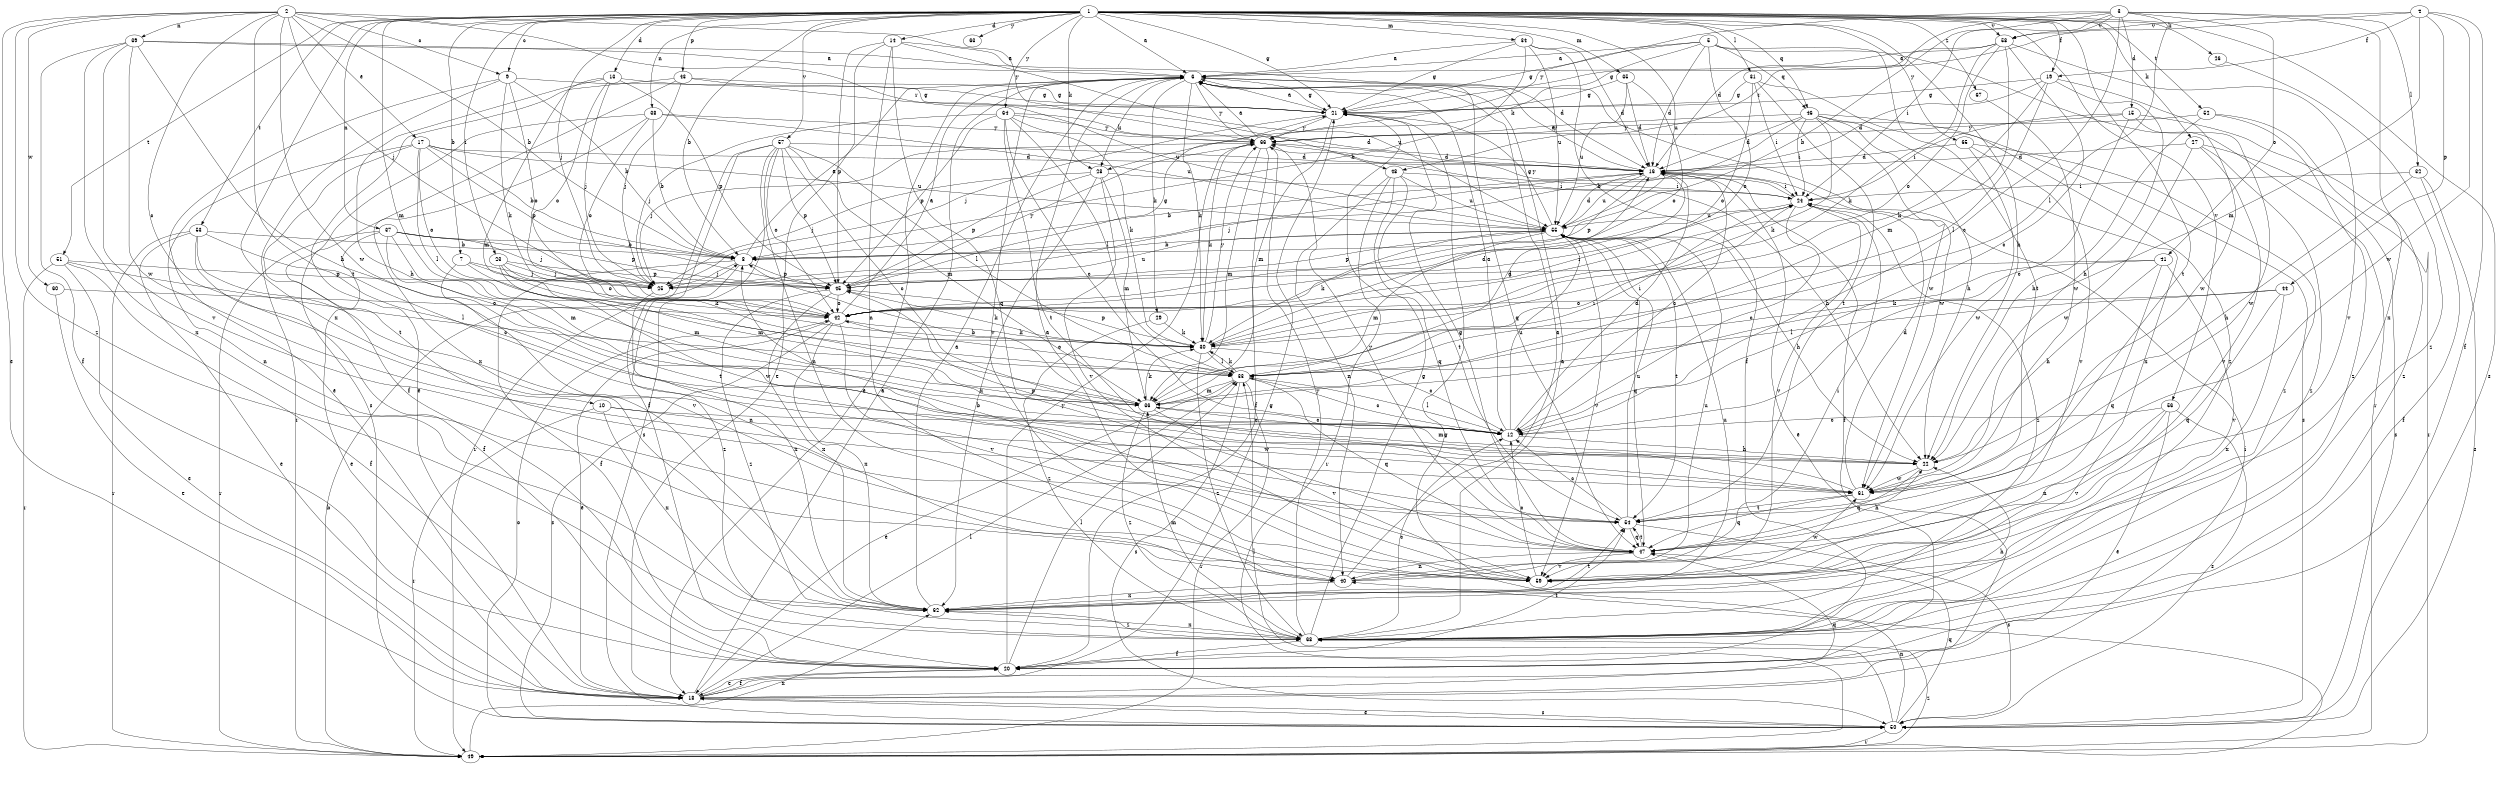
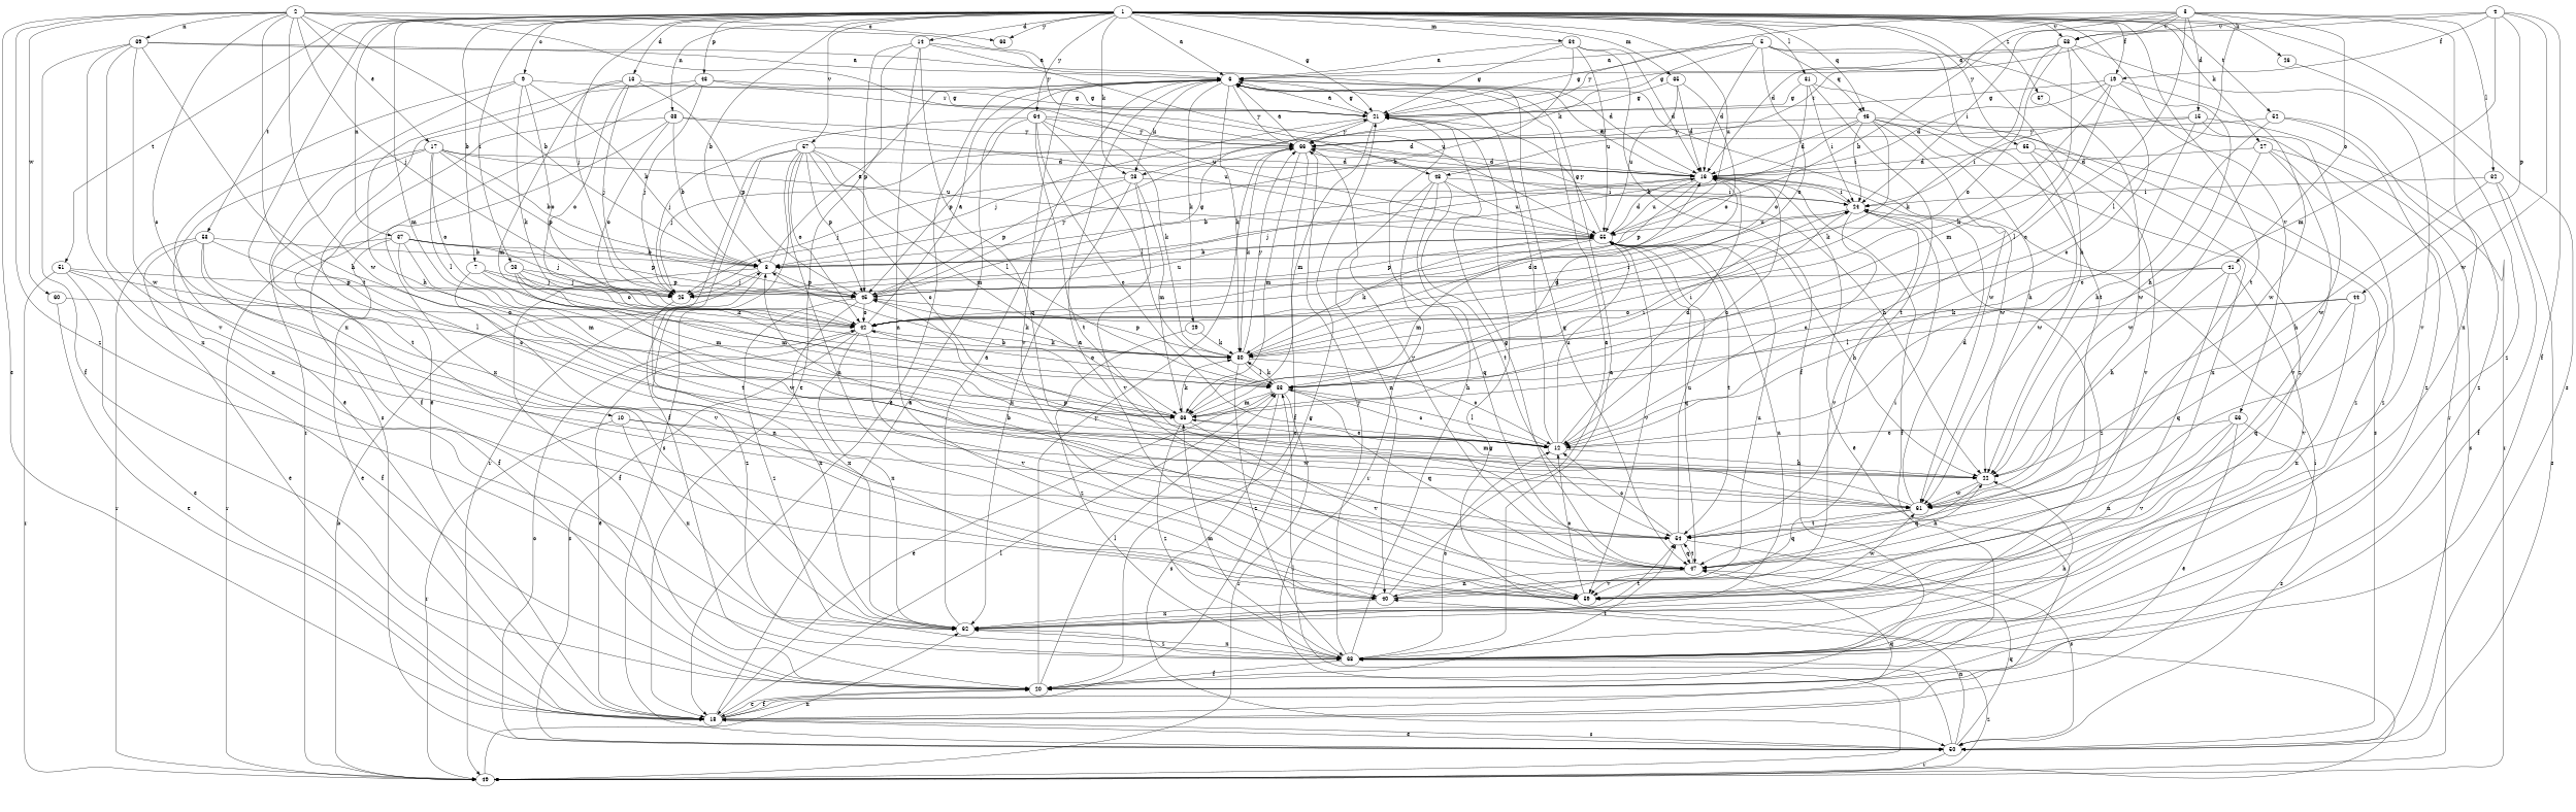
  strict digraph {
    1
    6
    8
    14
    21
    34
    58
    62
    7
    9
    36
    37
    38
    46
    53
    55
    54
    56
    57
    64
    13
    19
    27
    35
    65
    43
    50
    51
    31
    22
    52
    23
    28
    25
    26
    67
    63
    18
    59
    66
    47
    30
    61
    29
    68
    20
    45
    40
    16
    42
    12
    49
    24
    33
    5
    39
    2
    17
    10
    60
    48
    3
    15
    32
    41
    4
    44
    1 -> 6 [label=a]
    1 -> 8 [label=b]
    1 -> 14 [label=d]
    1 -> 21 [label=g]
    1 -> 34 [label=m]
    1 -> 58 [label=v]
    1 -> 62 [label=x]
    1 -> 7 [label=b]
    1 -> 9 [label=c]
    1 -> 36 [label=m]
    1 -> 37 [label=n]
    1 -> 38 [label=n]
    1 -> 46 [label=q]
    1 -> 53 [label=t]
    1 -> 55 [label=u]
    1 -> 54 [label=t]
    1 -> 56 [label=v]
    1 -> 57 [label=v]
    1 -> 64 [label=y]
    1 -> 13 [label=d]
    1 -> 19 [label=f]
    1 -> 27 [label=k]
    1 -> 35 [label=m]
    1 -> 65 [label=y]
    1 -> 43 [label=p]
    1 -> 50 [label=s]
    1 -> 51 [label=t]
    1 -> 31 [label=l]
    1 -> 22 [label=h]
    1 -> 52 [label=t]
    1 -> 23 [label=i]
    1 -> 28 [label=k]
    1 -> 25 [label=j]
    1 -> 26 [label=k]
    1 -> 67 [label=z]
    1 -> 63 [label=y]
    6 -> 21 [label=g]
    6 -> 28 [label=k]
    6 -> 18 [label=e]
    6 -> 59 [label=v]
    6 -> 66 [label=y]
    6 -> 47 [label=q]
    6 -> 30 [label=k]
    6 -> 61 [label=w]
    6 -> 29 [label=k]
    8 -> 6 [label=a]
    8 -> 25 [label=j]
    8 -> 68 [label=z]
    8 -> 20 [label=f]
    8 -> 45 [label=p]
    14 -> 6 [label=a]
    14 -> 55 [label=u]
    14 -> 18 [label=e]
    14 -> 47 [label=q]
    14 -> 45 [label=p]
    14 -> 40 [label=n]
    21 -> 6 [label=a]
    21 -> 36 [label=m]
    21 -> 25 [label=j]
    21 -> 66 [label=y]
    34 -> 6 [label=a]
    34 -> 8 [label=b]
    34 -> 21 [label=g]
    34 -> 55 [label=u]
    34 -> 20 [label=f]
    34 -> 16 [label=d]
    58 -> 6 [label=a]
    58 -> 21 [label=g]
    58 -> 36 [label=m]
    58 -> 59 [label=v]
    58 -> 30 [label=k]
    58 -> 42 [label=o]
    58 -> 12 [label=c]
    62 -> 6 [label=a]
    62 -> 55 [label=u]
    62 -> 54 [label=t]
    62 -> 68 [label=z]
    7 -> 36 [label=m]
    7 -> 25 [label=j]
    7 -> 40 [label=n]
    7 -> 42 [label=o]
    9 -> 8 [label=b]
    9 -> 21 [label=g]
    9 -> 18 [label=e]
    9 -> 30 [label=k]
    9 -> 42 [label=o]
    9 -> 49 [label=r]
    36 -> 8 [label=b]
    36 -> 59 [label=v]
    36 -> 30 [label=k]
    36 -> 68 [label=z]
    36 -> 12 [label=c]
    36 -> 24 [label=i]
    37 -> 8 [label=b]
    37 -> 36 [label=m]
    37 -> 54 [label=t]
    37 -> 25 [label=j]
    37 -> 18 [label=e]
    37 -> 45 [label=p]
    37 -> 49 [label=r]
    38 -> 8 [label=b]
    38 -> 62 [label=x]
    38 -> 55 [label=u]
    38 -> 66 [label=y]
    38 -> 20 [label=f]
    38 -> 42 [label=o]
    46 -> 8 [label=b]
    46 -> 62 [label=x]
    46 -> 50 [label=s]
    46 -> 22 [label=h]
    46 -> 66 [label=y]
    46 -> 30 [label=k]
    46 -> 61 [label=w]
    46 -> 16 [label=d]
    46 -> 24 [label=i]
    53 -> 8 [label=b]
    53 -> 18 [label=e]
    53 -> 59 [label=v]
    53 -> 20 [label=f]
    53 -> 12 [label=c]
    53 -> 49 [label=r]
    55 -> 8 [label=b]
    55 -> 21 [label=g]
    55 -> 36 [label=m]
    55 -> 54 [label=t]
    55 -> 22 [label=h]
    55 -> 59 [label=v]
    55 -> 47 [label=q]
    55 -> 30 [label=k]
    55 -> 45 [label=p]
    55 -> 16 [label=d]
    54 -> 55 [label=u]
    54 -> 50 [label=s]
    54 -> 47 [label=q]
    54 -> 12 [label=c]
    56 -> 50 [label=s]
    56 -> 18 [label=e]
    56 -> 59 [label=v]
    56 -> 40 [label=n]
    56 -> 12 [label=c]
    57 -> 36 [label=m]
    57 -> 50 [label=s]
    57 -> 20 [label=f]
    57 -> 45 [label=p]
    57 -> 40 [label=n]
    57 -> 16 [label=d]
    57 -> 42 [label=o]
    57 -> 12 [label=c]
    57 -> 49 [label=r]
    57 -> 33 [label=l]
    64 -> 54 [label=t]
    64 -> 25 [label=j]
    64 -> 66 [label=y]
    64 -> 30 [label=k]
    64 -> 45 [label=p]
    64 -> 16 [label=d]
    64 -> 12 [label=c]
    64 -> 33 [label=l]
    13 -> 21 [label=g]
    13 -> 36 [label=m]
    13 -> 22 [label=h]
    13 -> 25 [label=j]
    13 -> 45 [label=p]
    13 -> 42 [label=o]
    19 -> 21 [label=g]
    19 -> 22 [label=h]
    19 -> 30 [label=k]
    19 -> 61 [label=w]
    19 -> 16 [label=d]
    19 -> 33 [label=l]
    27 -> 50 [label=s]
    27 -> 59 [label=v]
    27 -> 61 [label=w]
    27 -> 68 [label=z]
    27 -> 16 [label=d]
    35 -> 21 [label=g]
    35 -> 55 [label=u]
    35 -> 16 [label=d]
    35 -> 42 [label=o]
    65 -> 59 [label=v]
    65 -> 61 [label=w]
    65 -> 68 [label=z]
    65 -> 16 [label=d]
    43 -> 21 [label=g]
    43 -> 55 [label=u]
    43 -> 50 [label=s]
    43 -> 25 [label=j]
    43 -> 18 [label=e]
    50 -> 18 [label=e]
    50 -> 47 [label=q]
    50 -> 40 [label=n]
    50 -> 42 [label=o]
    50 -> 49 [label=r]
    50 -> 33 [label=l]
    51 -> 18 [label=e]
    51 -> 20 [label=f]
    51 -> 45 [label=p]
    51 -> 49 [label=r]
    51 -> 33 [label=l]
    31 -> 21 [label=g]
    31 -> 54 [label=t]
    31 -> 68 [label=z]
    31 -> 42 [label=o]
    31 -> 24 [label=i]
    22 -> 36 [label=m]
    22 -> 47 [label=q]
    22 -> 61 [label=w]
    52 -> 22 [label=h]
    52 -> 66 [label=y]
    52 -> 68 [label=z]
    52 -> 49 [label=r]
    23 -> 36 [label=m]
    23 -> 25 [label=j]
    23 -> 30 [label=k]
    23 -> 61 [label=w]
    23 -> 45 [label=p]
    28 -> 62 [label=x]
    28 -> 36 [label=m]
    28 -> 25 [label=j]
    28 -> 59 [label=v]
    28 -> 45 [label=p]
    28 -> 24 [label=i]
    25 -> 62 [label=x]
    25 -> 55 [label=u]
    26 -> 68 [label=z]
    67 -> 61 [label=w]
    18 -> 6 [label=a]
    18 -> 21 [label=g]
    18 -> 50 [label=s]
    18 -> 47 [label=q]
    18 -> 20 [label=f]
    18 -> 24 [label=i]
    18 -> 33 [label=l]
    59 -> 6 [label=a]
    59 -> 61 [label=w]
    59 -> 12 [label=c]
    66 -> 6 [label=a]
    66 -> 36 [label=m]
    66 -> 22 [label=h]
    66 -> 25 [label=j]
    66 -> 30 [label=k]
    66 -> 20 [label=f]
    66 -> 16 [label=d]
    47 -> 8 [label=b]
    47 -> 21 [label=g]
    47 -> 54 [label=t]
    47 -> 22 [label=h]
    47 -> 59 [label=v]
    47 -> 66 [label=y]
    47 -> 40 [label=n]
    30 -> 66 [label=y]
    30 -> 68 [label=z]
    30 -> 45 [label=p]
    30 -> 16 [label=d]
    30 -> 12 [label=c]
    30 -> 33 [label=l]
    61 -> 54 [label=t]
    61 -> 47 [label=q]
    61 -> 45 [label=p]
    61 -> 16 [label=d]
    29 -> 30 [label=k]
    29 -> 68 [label=z]
    68 -> 6 [label=a]
-   68 -> 21 [label=g]
+   68 -> 21 [label=h]
    68 -> 62 [label=x]
    68 -> 36 [label=m]
    68 -> 22 [label=h]
    68 -> 66 [label=y]
    68 -> 20 [label=f]
    68 -> 12 [label=c]
    20 -> 54 [label=t]
    20 -> 18 [label=e]
    20 -> 66 [label=y]
    20 -> 33 [label=l]
    45 -> 21 [label=g]
    45 -> 62 [label=x]
    45 -> 66 [label=y]
    45 -> 30 [label=k]
    45 -> 68 [label=z]
    45 -> 42 [label=o]
    40 -> 6 [label=a]
    40 -> 62 [label=x]
    40 -> 55 [label=u]
    40 -> 24 [label=i]
    16 -> 6 [label=a]
    16 -> 8 [label=b]
    16 -> 55 [label=u]
    16 -> 25 [label=j]
    16 -> 18 [label=e]
    16 -> 20 [label=f]
    16 -> 45 [label=p]
    16 -> 12 [label=c]
    16 -> 24 [label=i]
    42 -> 6 [label=a]
    42 -> 62 [label=x]
    42 -> 50 [label=s]
    42 -> 18 [label=e]
    42 -> 59 [label=v]
    42 -> 30 [label=k]
    42 -> 24 [label=i]
    12 -> 6 [label=a]
    12 -> 55 [label=u]
    12 -> 22 [label=h]
    12 -> 16 [label=d]
    12 -> 33 [label=l]
    49 -> 8 [label=b]
    49 -> 21 [label=g]
    49 -> 62 [label=x]
    49 -> 68 [label=z]
    24 -> 55 [label=u]
    24 -> 59 [label=v]
    24 -> 66 [label=y]
    24 -> 68 [label=z]
    24 -> 12 [label=c]
    33 -> 36 [label=m]
    33 -> 50 [label=s]
    33 -> 18 [label=e]
    33 -> 47 [label=q]
    33 -> 30 [label=k]
    33 -> 16 [label=d]
    33 -> 42 [label=o]
    33 -> 12 [label=c]
    33 -> 49 [label=r]
    33 -> 24 [label=i]
    5 -> 6 [label=a]
    5 -> 21 [label=g]
    5 -> 46 [label=q]
    5 -> 54 [label=t]
    5 -> 28 [label=k]
    5 -> 16 [label=d]
    5 -> 42 [label=o]
    5 -> 49 [label=r]
    39 -> 6 [label=a]
    39 -> 62 [label=x]
    39 -> 22 [label=h]
    39 -> 59 [label=v]
    39 -> 61 [label=w]
    39 -> 20 [label=f]
    39 -> 16 [label=d]
    2 -> 8 [label=b]
-   2 -> 9 [label=c]
+   2 -> 63 [label=c]
    2 -> 54 [label=t]
    2 -> 25 [label=j]
    2 -> 18 [label=e]
    2 -> 66 [label=y]
    2 -> 61 [label=w]
    2 -> 68 [label=z]
    2 -> 39 [label=n]
    2 -> 17 [label=e]
    2 -> 10 [label=c]
    2 -> 60 [label=w]
    2 -> 48 [label=r]
    17 -> 8 [label=b]
    17 -> 55 [label=u]
    17 -> 54 [label=t]
    17 -> 45 [label=p]
    17 -> 40 [label=n]
    17 -> 16 [label=d]
    17 -> 42 [label=o]
    17 -> 33 [label=l]
    10 -> 62 [label=x]
    10 -> 61 [label=w]
    10 -> 12 [label=c]
    10 -> 49 [label=r]
    60 -> 18 [label=e]
    60 -> 42 [label=o]
    48 -> 55 [label=u]
    48 -> 54 [label=t]
    48 -> 47 [label=q]
    48 -> 40 [label=n]
    48 -> 49 [label=r]
    48 -> 24 [label=i]
    3 -> 8 [label=b]
    3 -> 58 [label=v]
    3 -> 62 [label=x]
    3 -> 66 [label=y]
    3 -> 16 [label=d]
    3 -> 12 [label=c]
    3 -> 24 [label=i]
    3 -> 33 [label=l]
    3 -> 15 [label=d]
    3 -> 32 [label=l]
    3 -> 41 [label=o]
    15 -> 66 [label=y]
    15 -> 61 [label=w]
    15 -> 68 [label=z]
    15 -> 12 [label=c]
    15 -> 24 [label=i]
    32 -> 50 [label=s]
    32 -> 22 [label=h]
    32 -> 20 [label=f]
    32 -> 24 [label=i]
    41 -> 22 [label=h]
    41 -> 25 [label=j]
    41 -> 59 [label=v]
    41 -> 47 [label=q]
    41 -> 30 [label=k]
    4 -> 58 [label=v]
    4 -> 36 [label=m]
    4 -> 19 [label=f]
    4 -> 61 [label=w]
    4 -> 20 [label=f]
    4 -> 48 [label=r]
    4 -> 44 [label=p]
    44 -> 62 [label=x]
    44 -> 47 [label=q]
    44 -> 42 [label=o]
    44 -> 33 [label=l]
  }
